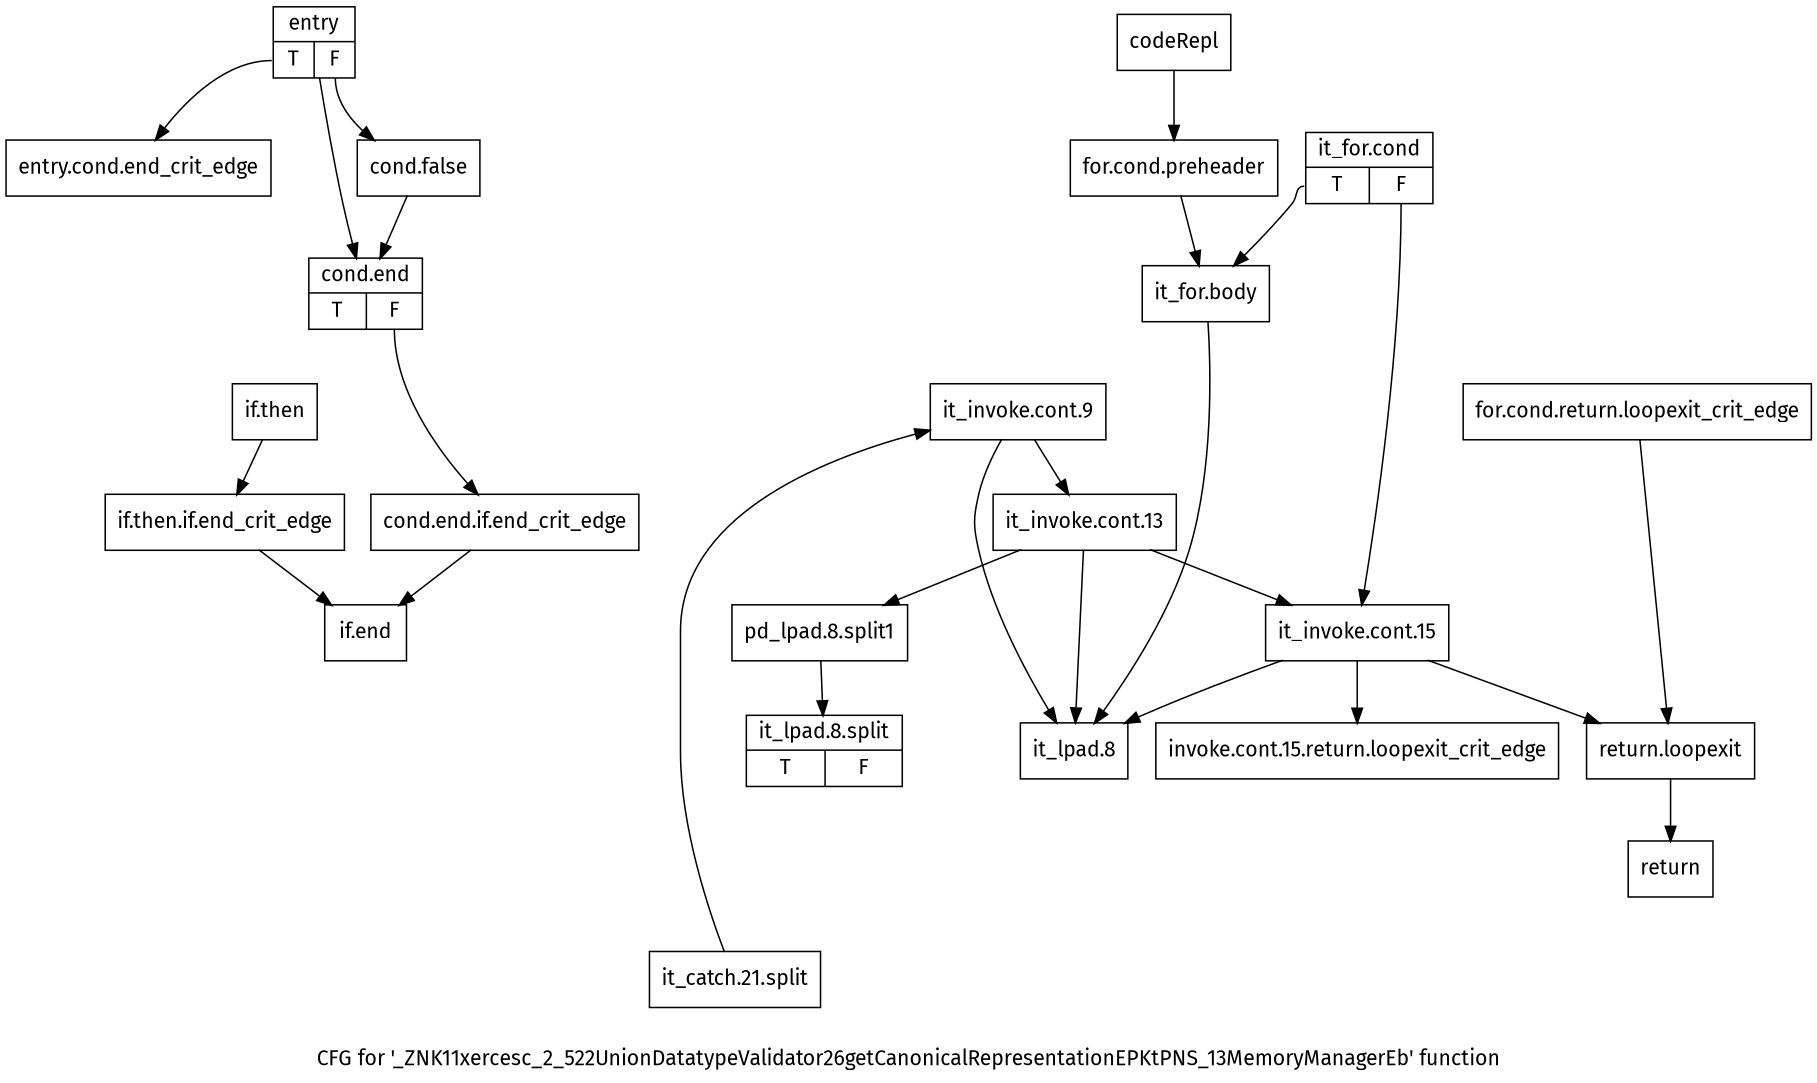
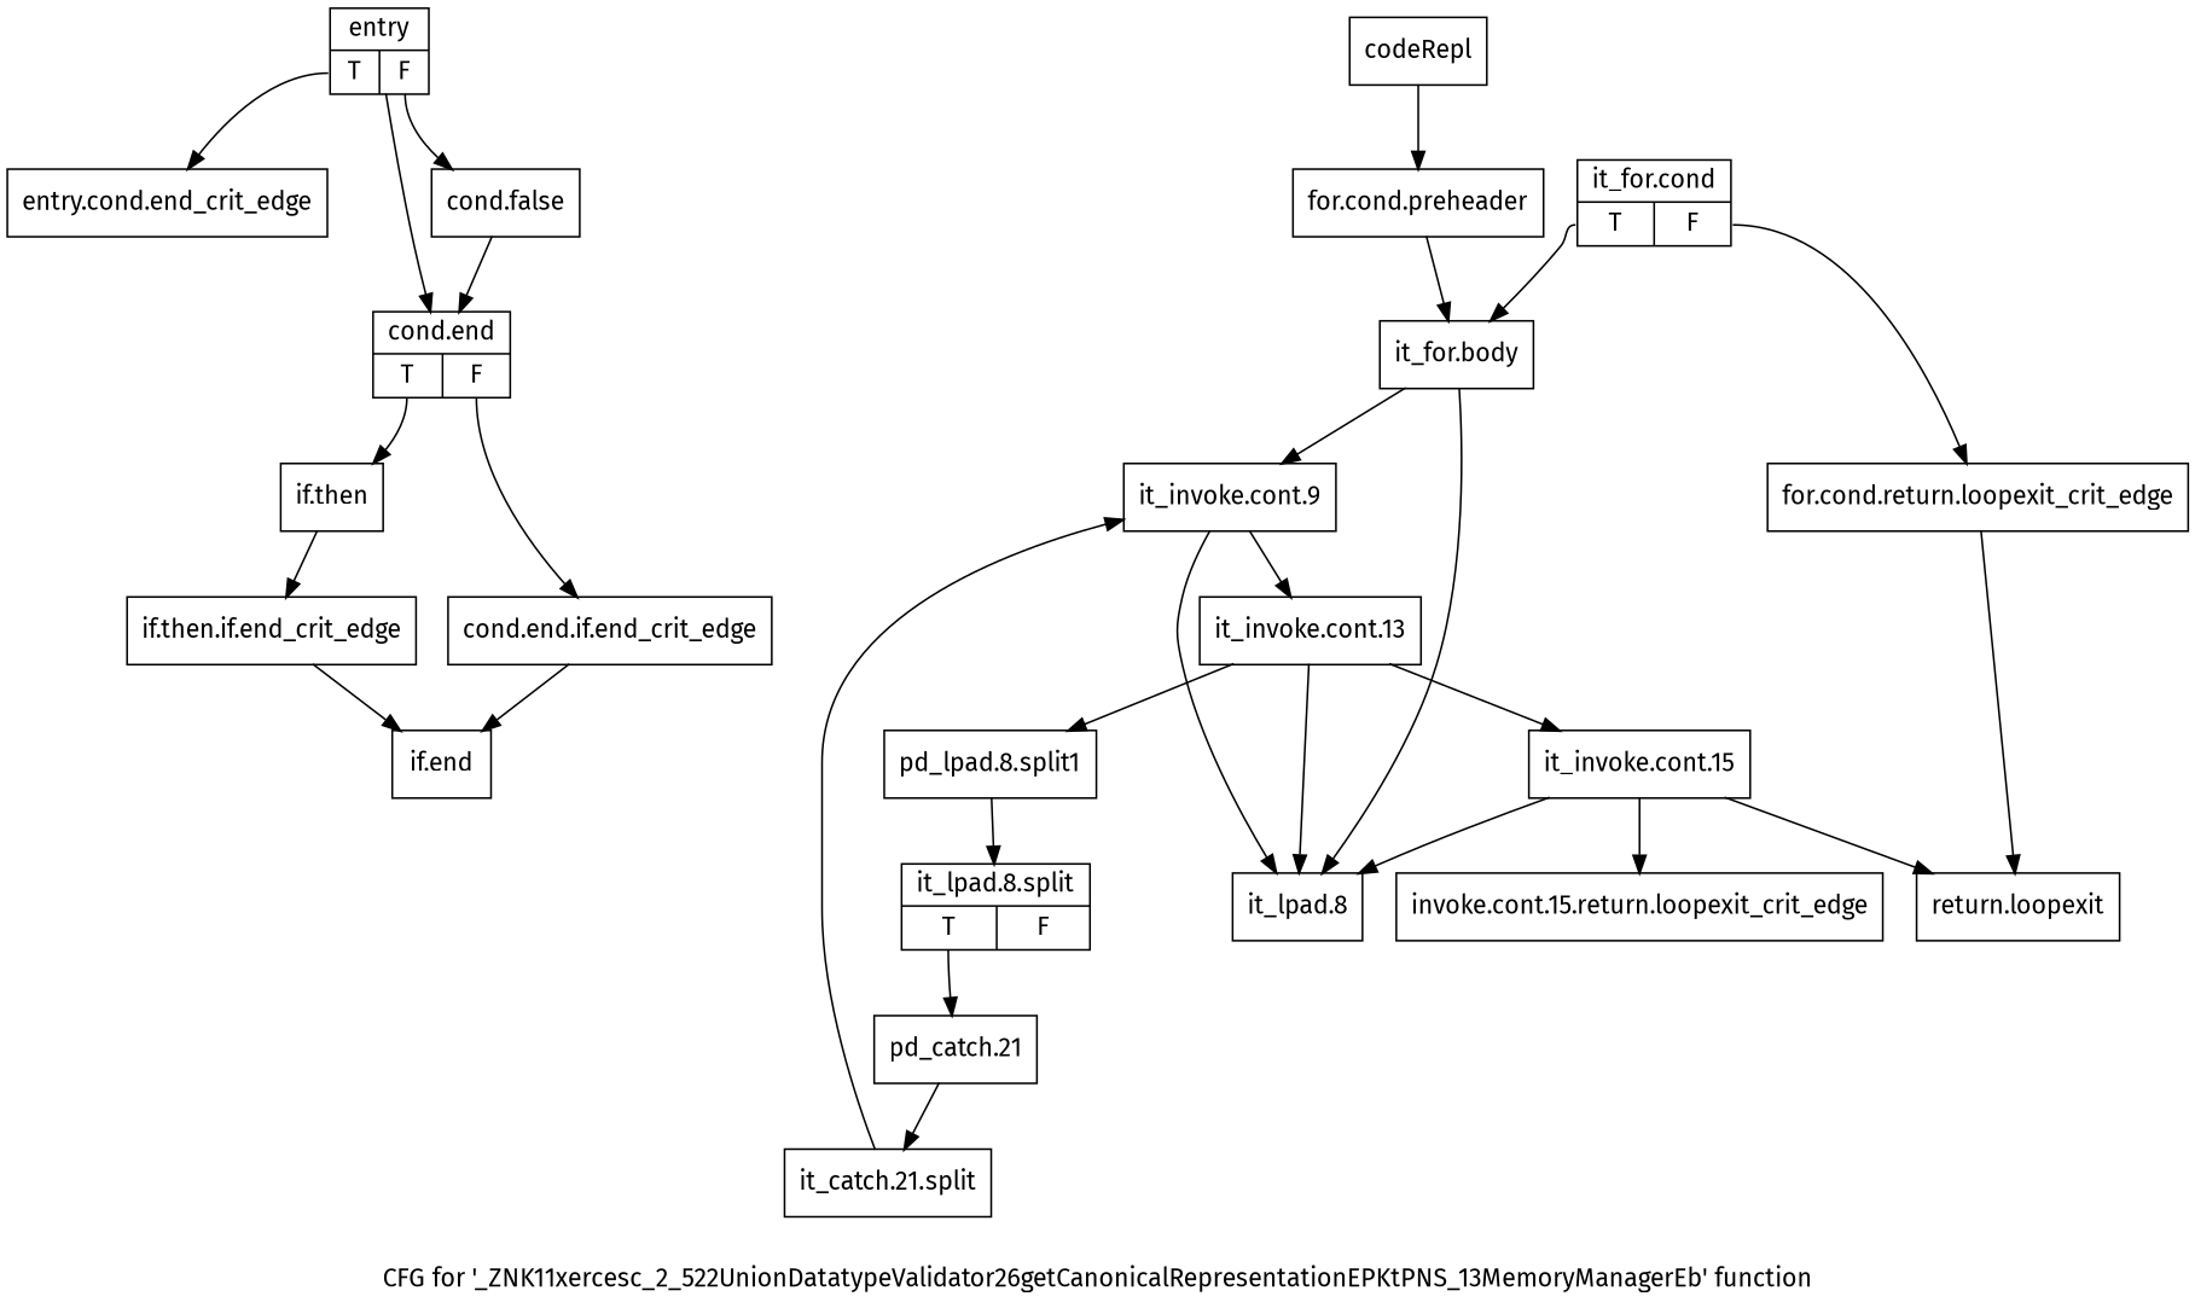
  digraph {
    fontname="Fira Sans"
    label="CFG for '_ZNK11xercesc_2_522UnionDatatypeValidator26getCanonicalRepresentationEPKtPNS_13MemoryManagerEb' function"
    node [fontname="Fira Sans" shape=record]
    edge [fontname="Fira Sans"]
    n1 [label="{entry|{<s0>T|<s1>F}}"]
    n2 [label="{entry.cond.end_crit_edge}"]
    n3 [label="{cond.false}"]
    n4 [label="{cond.end|{<s0>T|<s1>F}}"]
    n5 [label="{if.then}"]
    n6 [label="{cond.end.if.end_crit_edge}"]
    n7 [label="{if.then.if.end_crit_edge}"]
    n8 [label="{if.end}"]
    n9 [label="{codeRepl}"]
    n10 [label="{for.cond.preheader}"]
-   n11 [label="{return}"]
    n12 [label="{it_for.body}"]
    n13 [label="{it_for.cond|{<s0>T|<s1>F}}"]
    n14 [label="{for.cond.return.loopexit_crit_edge}"]
    n15 [label="{it_invoke.cont.9}"]
    n16 [label="{it_lpad.8}"]
    n17 [label="{return.loopexit}"]
    n18 [label="{it_invoke.cont.13}"]
    n19 [label="{pd_lpad.8.split1}"]
    n20 [label="{it_invoke.cont.15}"]
    n21 [label="{it_lpad.8.split|{<s0>T|<s1>F}}"]
    n22 [label="{invoke.cont.15.return.loopexit_crit_edge}"]
+   n23 [label="{pd_catch.21}"]
    n24 [label="{it_catch.21.split}"]
    n1 -> n2 [tailport=s0]
    n1 -> n3 [tailport=s1]
    n1 -> n4
    n3 -> n4
+   n4 -> n5 [tailport=s0]
    n4 -> n6 [tailport=s1]
    n5 -> n7
    n6 -> n8
    n7 -> n8
    n9 -> n10
    n10 -> n12
+   n12 -> n15
    n12 -> n16
    n13 -> n12 [tailport=s0]
-   n13 -> n20 [tailport=s1]
+   n13 -> n14 [tailport=s1]
    n14 -> n17
    n15 -> n16
    n15 -> n18
-   n17 -> n11
    n18 -> n16
    n18 -> n19
    n18 -> n20
    n19 -> n21
    n20 -> n16
    n20 -> n17
    n20 -> n22
+   n21 -> n23 [tailport=s0]
+   n23 -> n24
    n24 -> n15
  }
